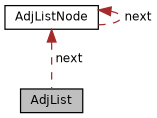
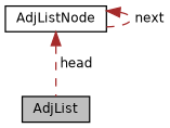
  digraph {
    node [color=black fontname=Helvetica fontsize=10 shape=record style=filled]
    edge [color=brown dir=back fontname=Helvetica fontsize=10 labelfontname=Helvetica labelfontsize=10 style=dashed]
    n1 [fillcolor=grey75 fontcolor=black height=0.2 label=AdjList width=0.4]
    n2 [fillcolor=white height=0.2 label=AdjListNode width=0.4]
-   n2 -> n1 [label=" next"]
+   n2 -> n1 [label=" head"]
    n2 -> n2 [label=" next"]
  }
